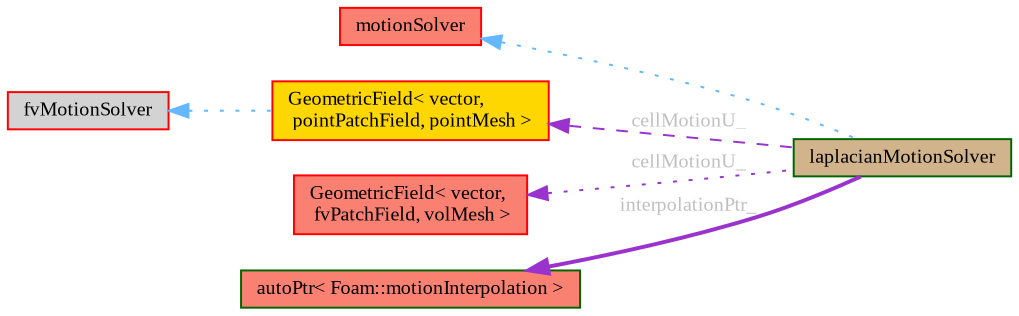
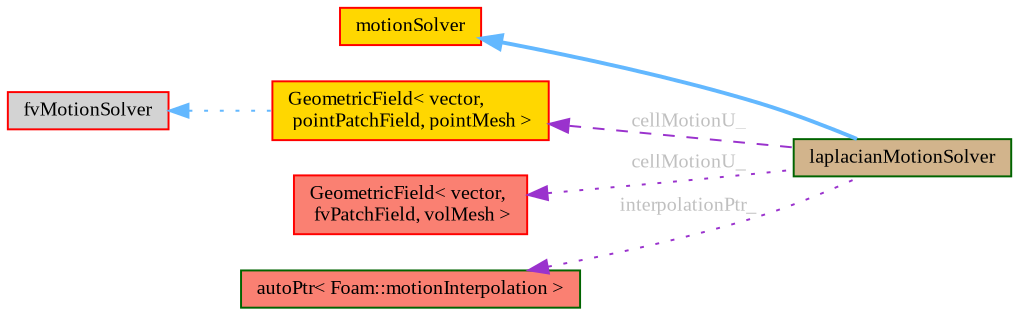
  digraph {
    fontname="Liberation Serif"
    rankdir=LR
    node [color=red fillcolor=gold fontname="Liberation Serif" fontsize=10 shape=box style=filled]
    edge [color=darkorchid3 dir=back fontname="Liberation Serif" fontsize=10 labelfontname=Helvetica labelfontsize=10 style=bold fontcolor=grey]
    n1 [color=darkgreen fillcolor=tan fontcolor=black height=0.2 label=laplacianMotionSolver width=0.4]
-   n2 [fillcolor=salmon height=0.2 label=motionSolver width=0.4]
+   n2 [height=0.2 label=motionSolver width=0.4]
    n3 [fillcolor=lightgrey height=0.2 label=fvMotionSolver width=0.4]
    n4 [height=0.2 label="GeometricField\< vector,\l pointPatchField, pointMesh \>" width=0.4]
    n5 [fillcolor=salmon height=0.2 label="GeometricField\< vector,\l fvPatchField, volMesh \>" width=0.4]
    n6 [color=darkgreen fillcolor=salmon height=0.2 label="autoPtr\< Foam::motionInterpolation \>" width=0.4]
-   n2 -> n1 [color=steelblue1 style=dotted fontcolor=""]
+   n2 -> n1 [color=steelblue1 fontcolor=""]
    n3 -> n4 [color=steelblue1 style=dotted fontcolor=""]
    n4 -> n1 [label=" cellMotionU_" style=dashed]
    n5 -> n1 [label=" cellMotionU_" style=dotted]
-   n6 -> n1 [label=" interpolationPtr_"]
+   n6 -> n1 [label=" interpolationPtr_" style=dotted]
  }
